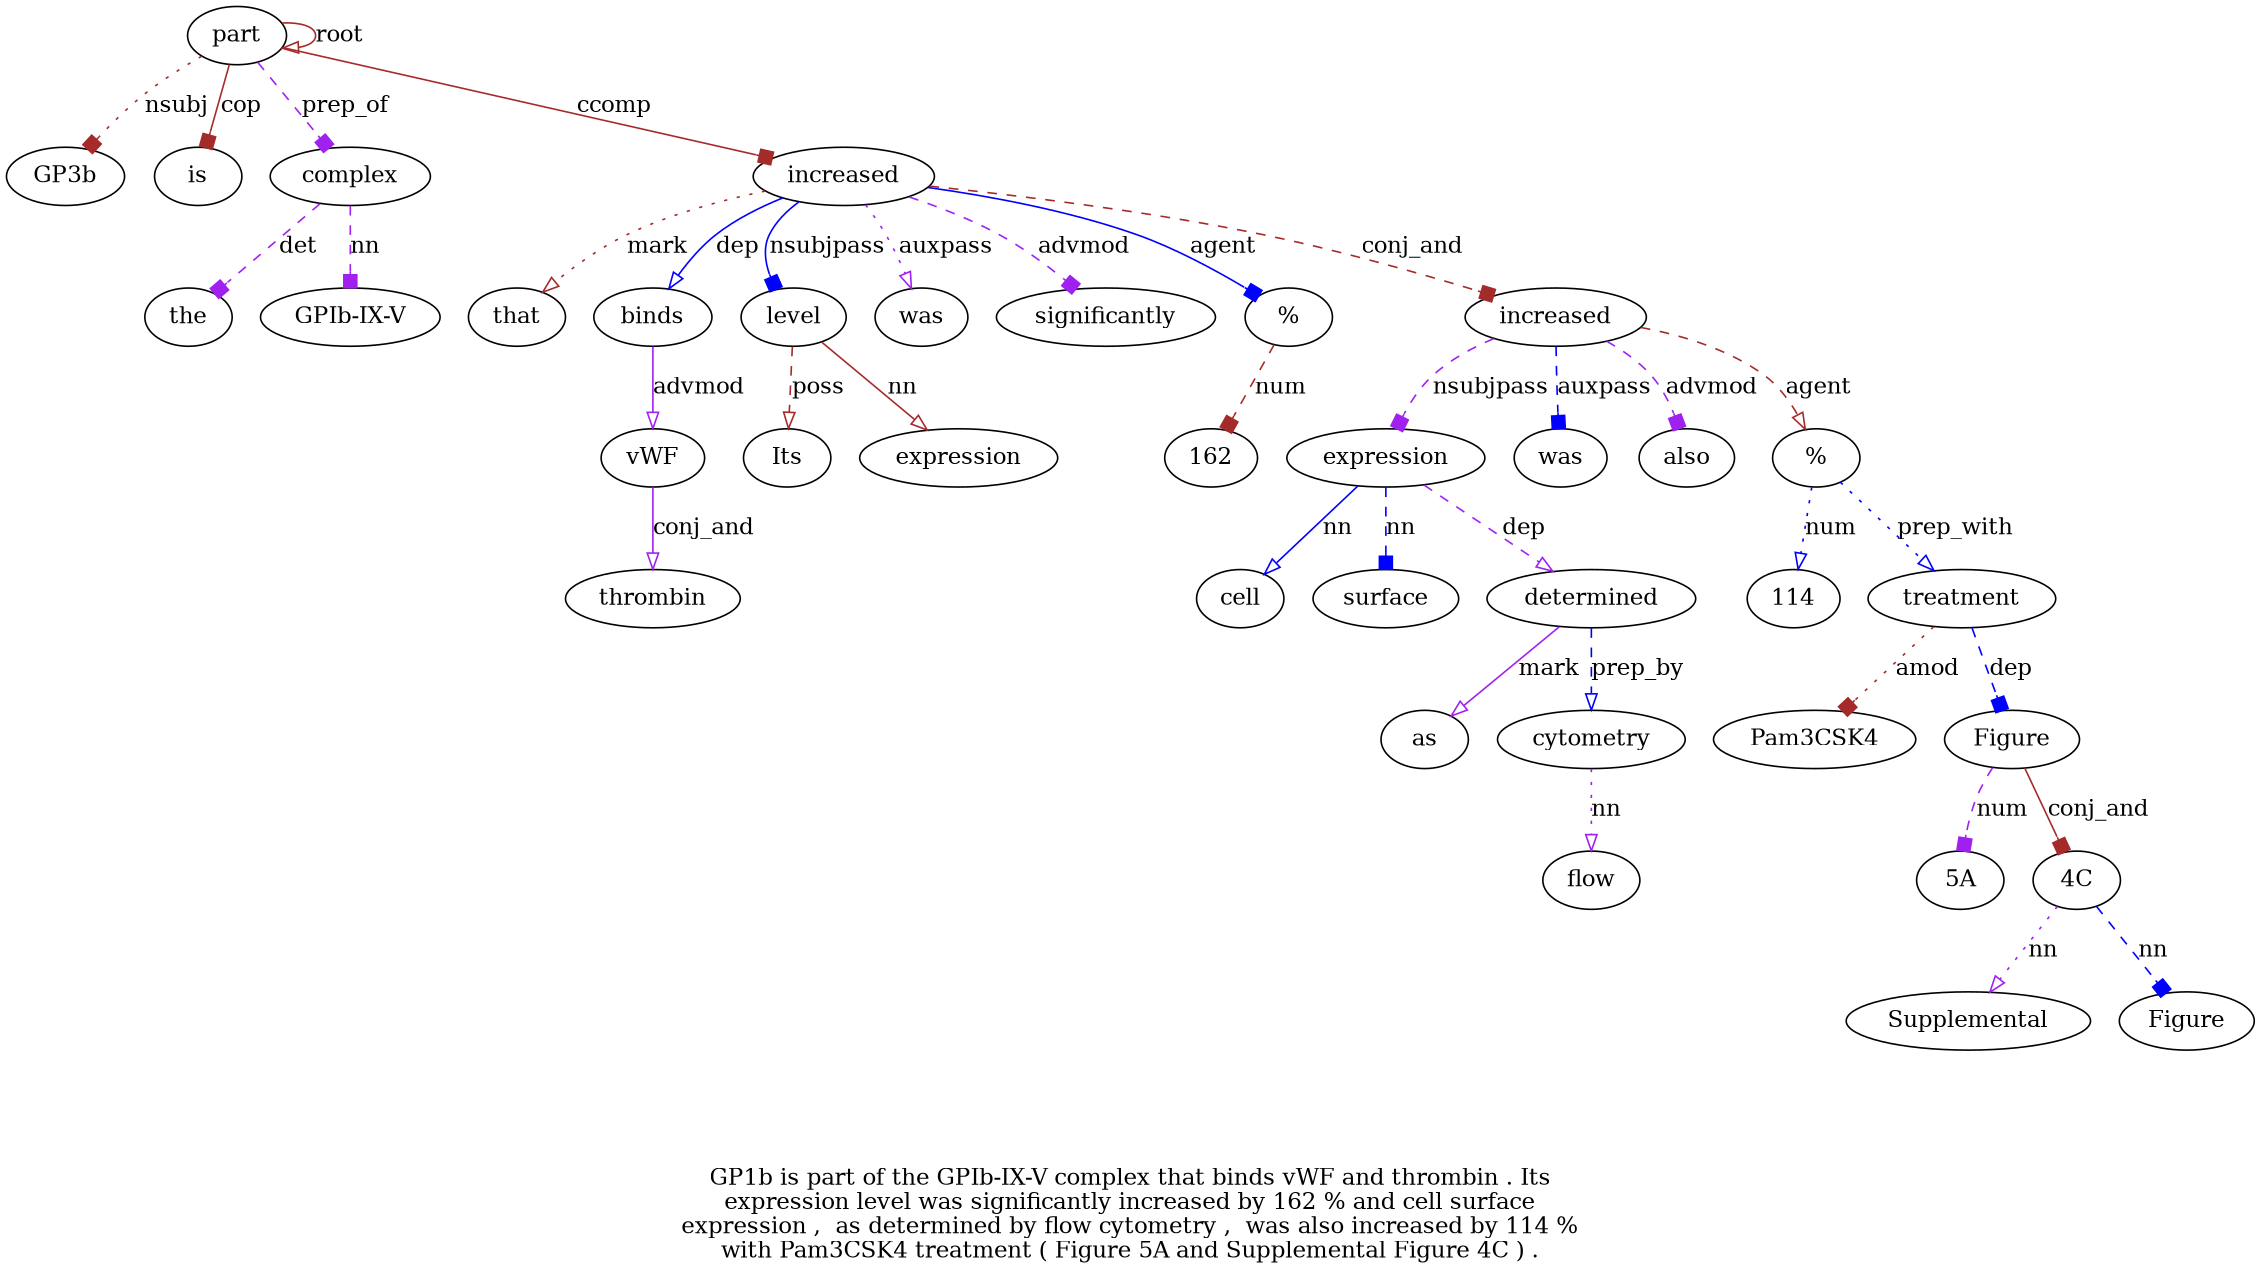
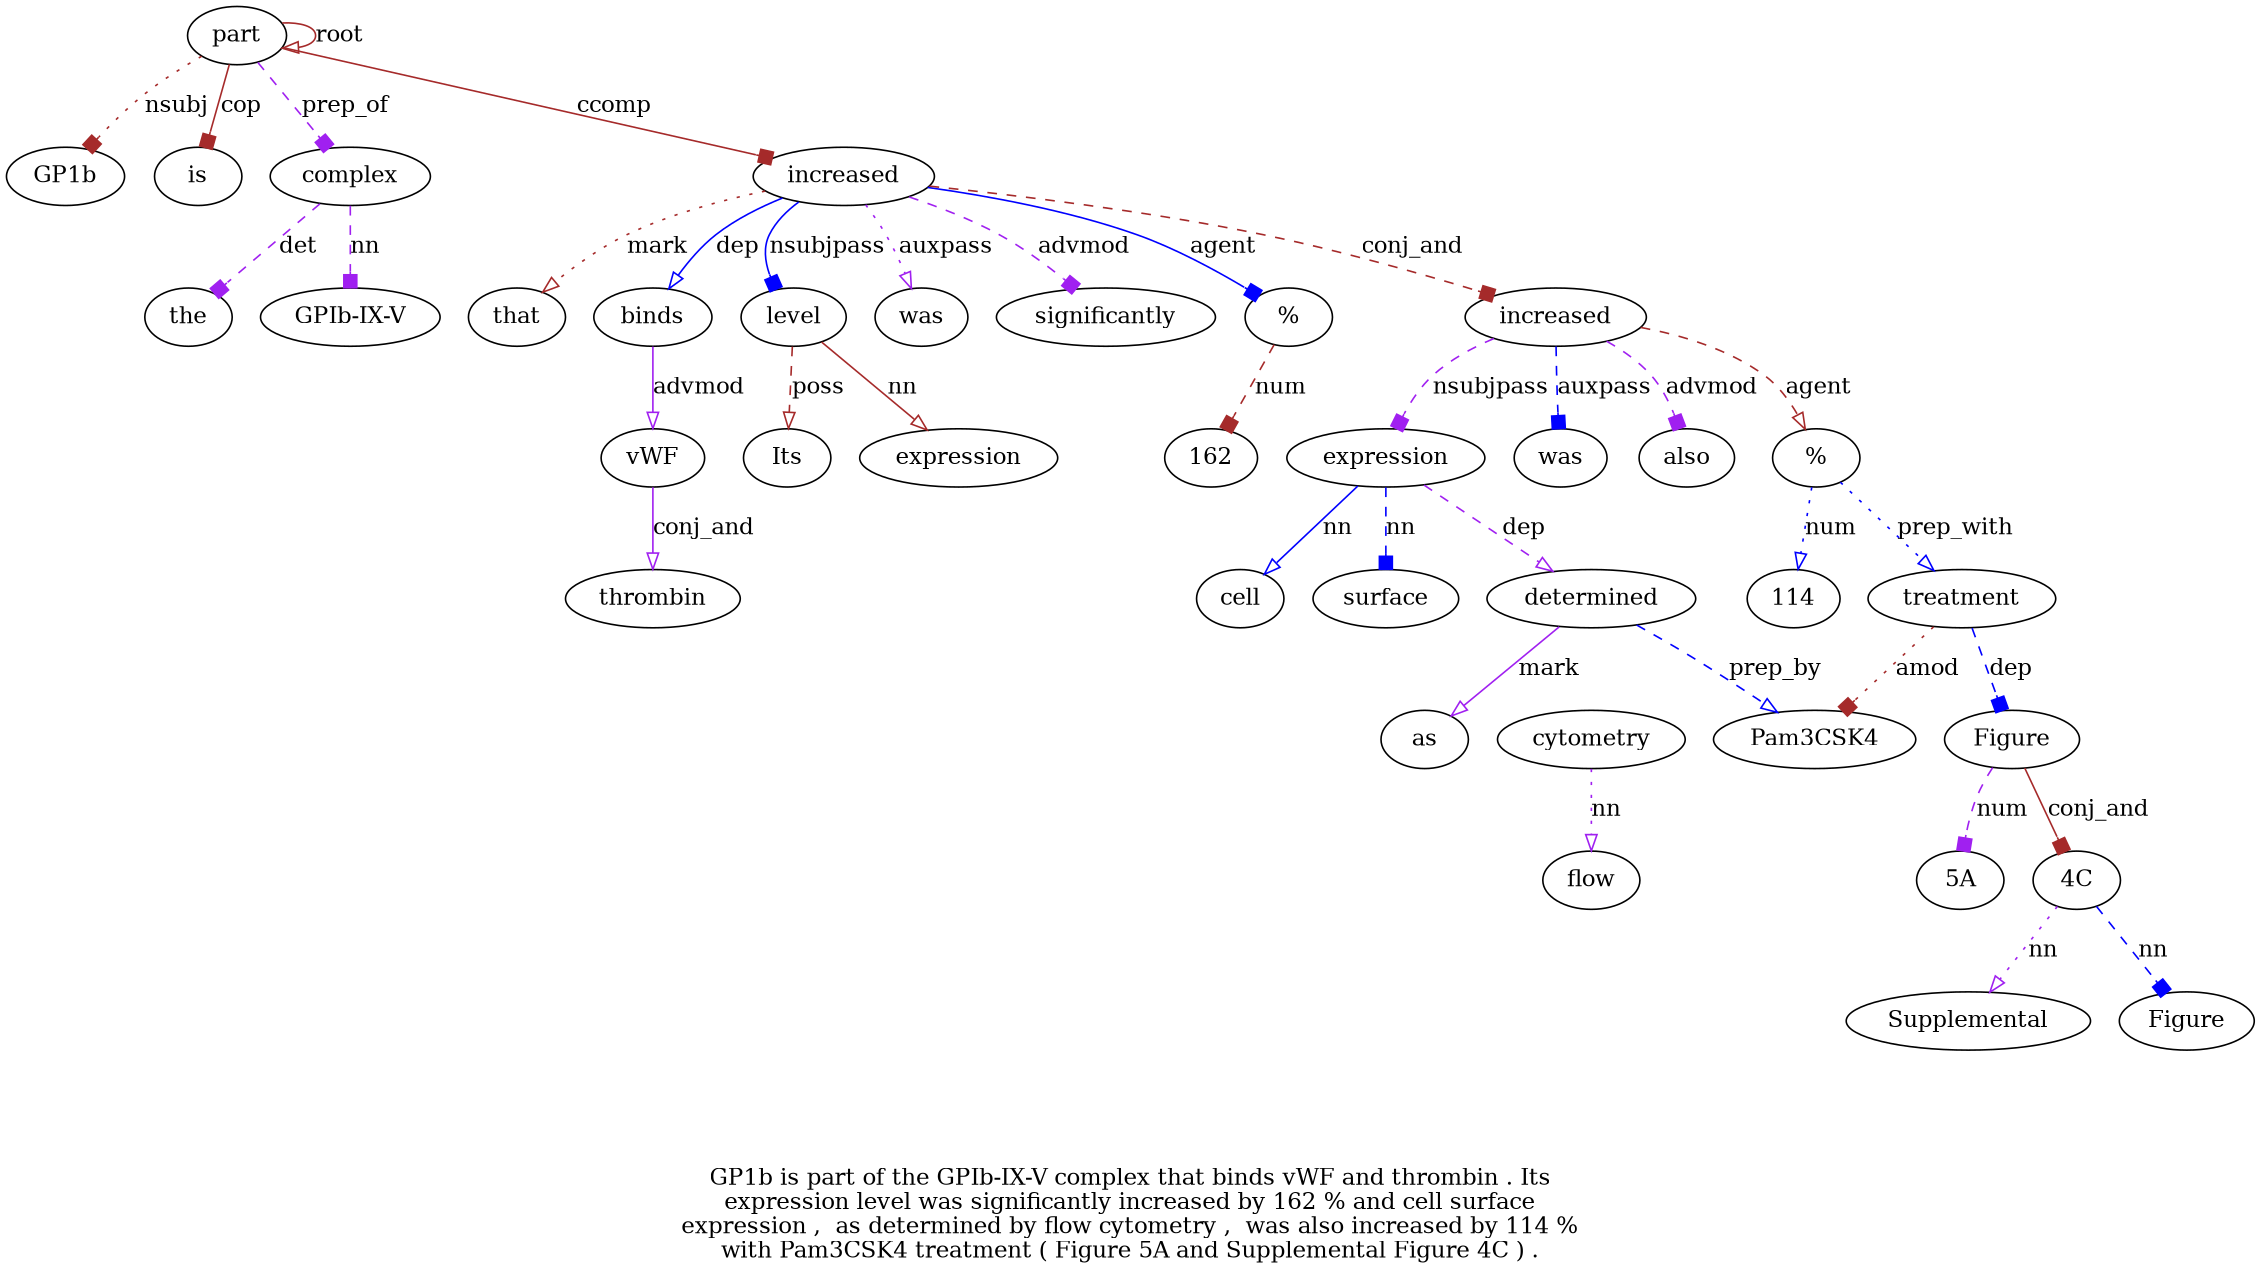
  digraph {
    label="GP1b is part of the GPIb-IX-V complex that binds vWF and thrombin . Its\nexpression level was significantly increased by 162 % and cell surface\nexpression ,  as determined by flow cytometry ,  was also increased by 114 %\nwith Pam3CSK4 treatment ( Figure 5A and Supplemental Figure 4C ) ."
    node [fillcolor=white style=filled]
    edge [arrowhead=box color=purple style=dashed]
    n1 [label=part]
-   n2 [label=GP3b]
+   n2 [label=GP1b]
    n3 [label=is]
    n4 [label=complex]
    n5 [label=increased]
    n6 [label=the]
    n7 [label="GPIb-IX-V"]
    n8 [label=that]
    n9 [label=binds]
    n10 [label=level]
    n11 [label=was]
    n12 [label=significantly]
    n13 [label="%"]
    n14 [label=increased]
    n15 [label=vWF]
    n16 [label=Its]
    n17 [label=expression]
    n18 [label=162]
    n19 [label=expression]
    n20 [label=was]
    n21 [label=also]
    n22 [label="%"]
    n23 [label=thrombin]
    n24 [label=cell]
    n25 [label=surface]
    n26 [label=determined]
    n27 [label=as]
    n28 [label=cytometry]
    n29 [label=114]
    n30 [label=treatment]
    n31 [label=flow]
    n32 [label=Pam3CSK4]
    n33 [label=Figure]
    n34 [label="5A"]
    n35 [label="4C"]
    n36 [label=Supplemental]
    n37 [label=Figure]
    n1 -> n1 [arrowhead=onormal color=brown label=root style=solid]
    n1 -> n2 [color=brown label=nsubj style=dotted]
    n1 -> n3 [color=brown label=cop style=solid]
    n1 -> n4 [label=prep_of]
    n1 -> n5 [color=brown label=ccomp style=solid]
    n4 -> n6 [label=det]
    n4 -> n7 [label=nn]
    n5 -> n8 [arrowhead=onormal color=brown label=mark style=dotted]
    n5 -> n9 [arrowhead=onormal color=blue label=dep style=solid]
    n5 -> n10 [color=blue label=nsubjpass style=solid]
    n5 -> n11 [arrowhead=onormal label=auxpass style=dotted]
    n5 -> n12 [label=advmod]
    n5 -> n13 [color=blue label=agent style=solid]
    n5 -> n14 [color=brown label=conj_and]
    n9 -> n15 [arrowhead=onormal label=advmod style=solid]
    n10 -> n16 [arrowhead=onormal color=brown label=poss]
    n10 -> n17 [arrowhead=onormal color=brown label=nn style=solid]
    n13 -> n18 [color=brown label=num]
    n14 -> n19 [label=nsubjpass]
    n14 -> n20 [color=blue label=auxpass]
    n14 -> n21 [label=advmod]
    n14 -> n22 [arrowhead=onormal color=brown label=agent]
    n15 -> n23 [arrowhead=onormal label=conj_and style=solid]
    n19 -> n24 [arrowhead=onormal color=blue label=nn style=solid]
    n19 -> n25 [color=blue label=nn]
    n19 -> n26 [arrowhead=onormal label=dep]
    n22 -> n29 [arrowhead=onormal color=blue label=num style=dotted]
    n22 -> n30 [arrowhead=onormal color=blue label=prep_with style=dotted]
    n26 -> n27 [arrowhead=onormal label=mark style=solid]
-   n26 -> n28 [arrowhead=onormal color=blue label=prep_by]
+   n26 -> n32 [arrowhead=onormal color=blue label=prep_by]
    n28 -> n31 [arrowhead=onormal label=nn style=dotted]
    n30 -> n32 [color=brown label=amod style=dotted]
    n30 -> n33 [color=blue label=dep]
    n33 -> n34 [label=num]
    n33 -> n35 [color=brown label=conj_and style=solid]
    n35 -> n36 [arrowhead=onormal label=nn style=dotted]
    n35 -> n37 [color=blue label=nn]
  }
